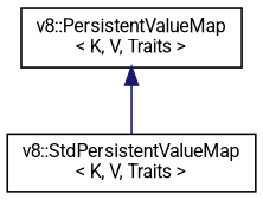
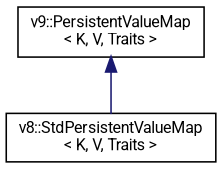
  digraph {
    rankdir=TB
    fontname=Roboto
    node [color=black fillcolor=white fontname=Roboto fontsize=10 shape=record style=filled]
-   n1 [height=0.2 label="v8::PersistentValueMap\l\< K, V, Traits \>" width=0.4]
+   n1 [height=0.2 label="v9::PersistentValueMap\l\< K, V, Traits \>" width=0.4]
    n2 [height=0.2 label="v8::StdPersistentValueMap\l\< K, V, Traits \>" width=0.4]
    n1 -> n2 [color=midnightblue dir=back fontname=Roboto fontsize=10 labelfontname=Helvetica labelfontsize=10 style=solid]
  }
